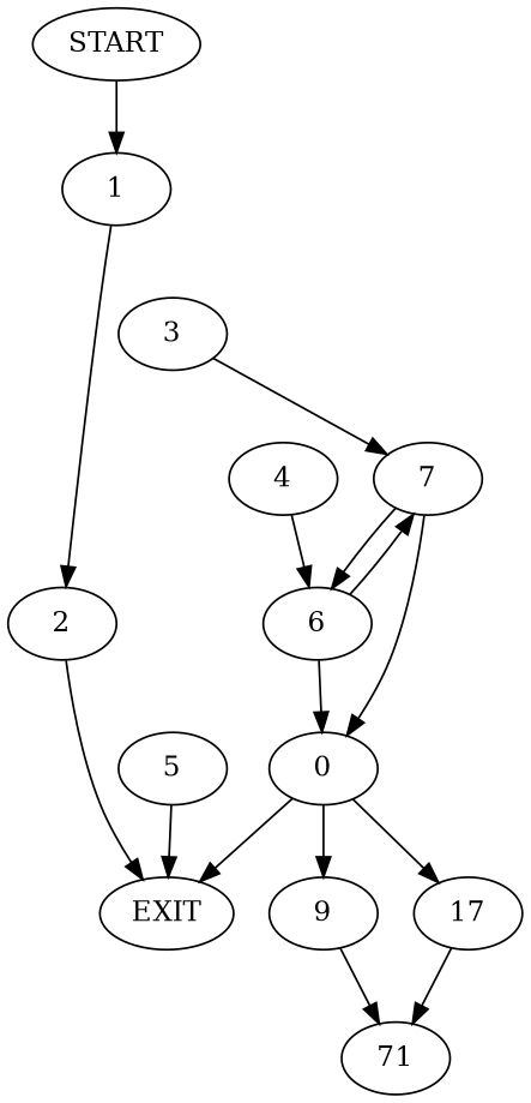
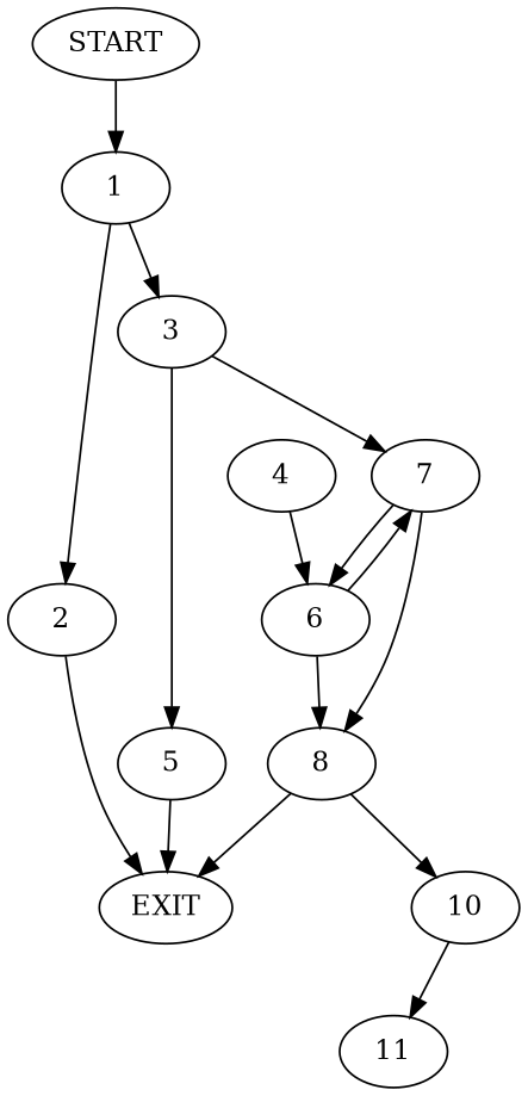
  digraph {
    n1 [label=START]
    1
    2
    3
    n5 [label=EXIT]
    5
    7
    4
    6
-   8 [label=0]
-   9
-   10 [label=17]
-   11 [label=71]
+   8
+   10
+   11
    n1 -> 1
    1 -> 2
+   1 -> 3
    2 -> n5
+   3 -> 5
    3 -> 7
    5 -> n5
    7 -> 6
    7 -> 8
    4 -> 6
    6 -> 7
    6 -> 8
    8 -> n5
-   8 -> 9
    8 -> 10
-   9 -> 11
    10 -> 11
  }
